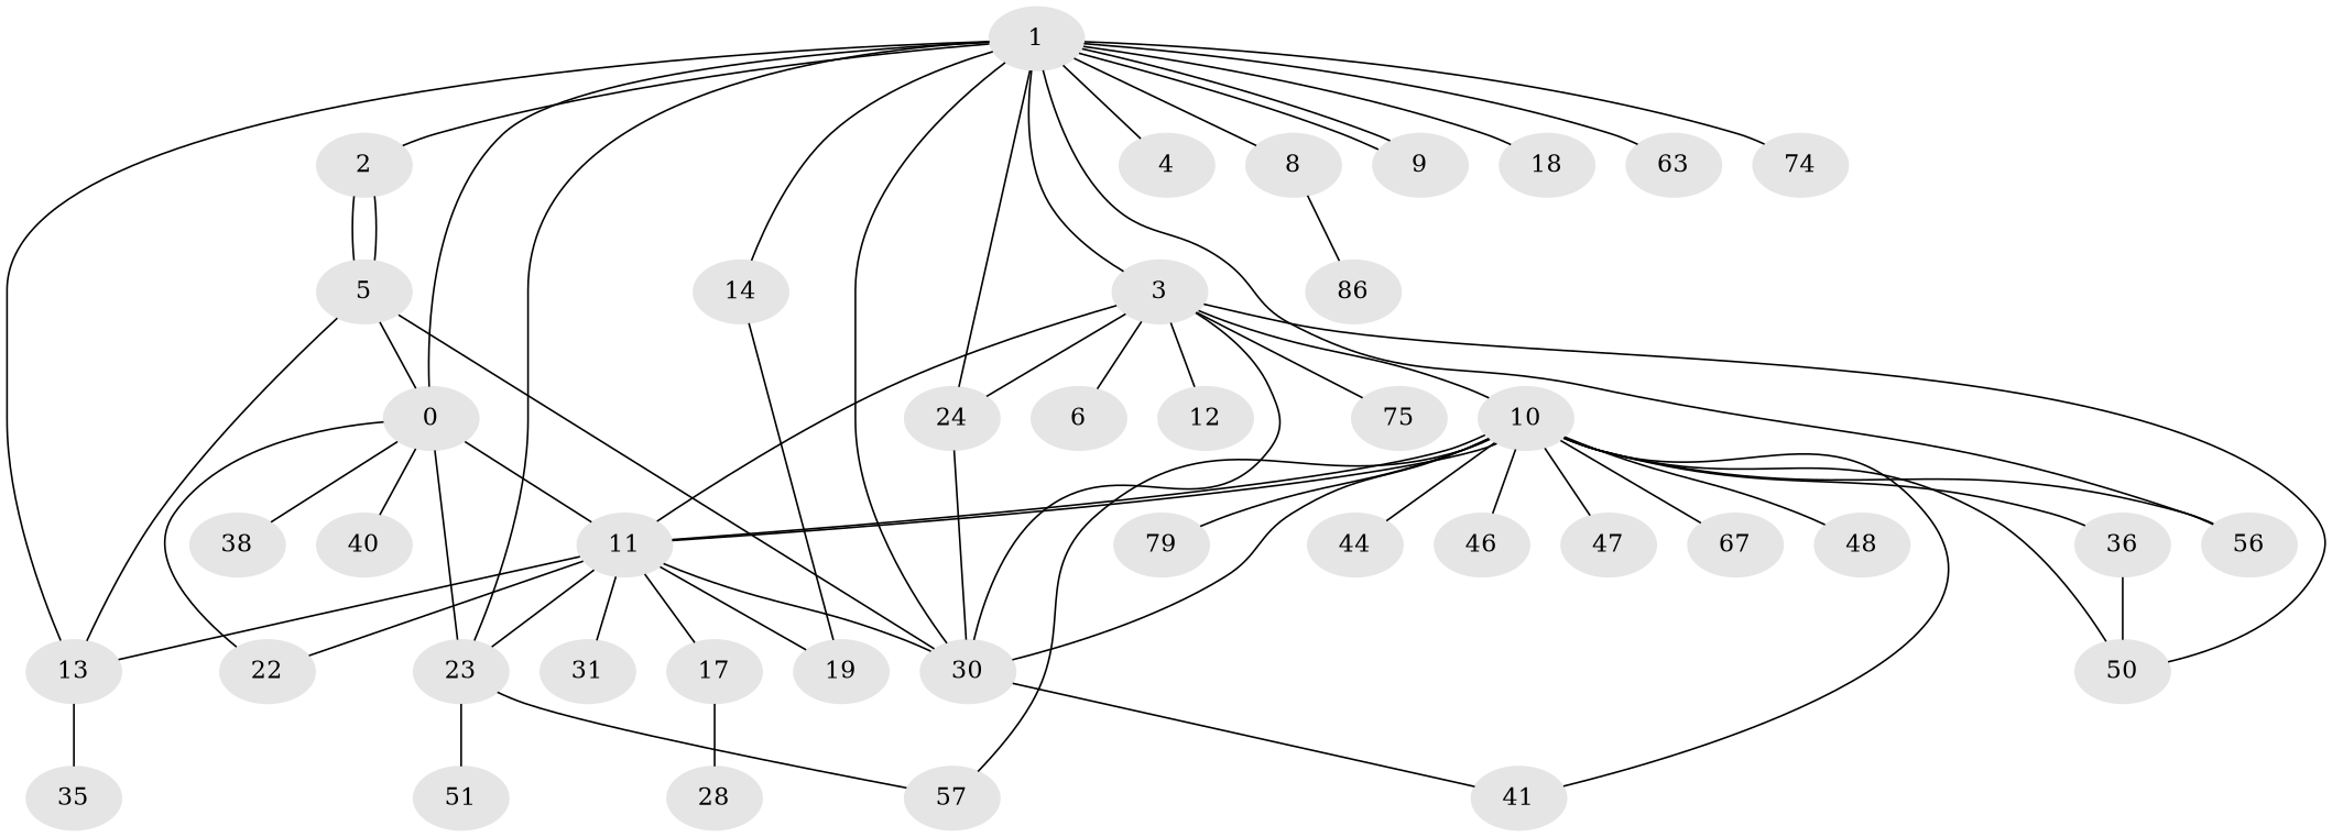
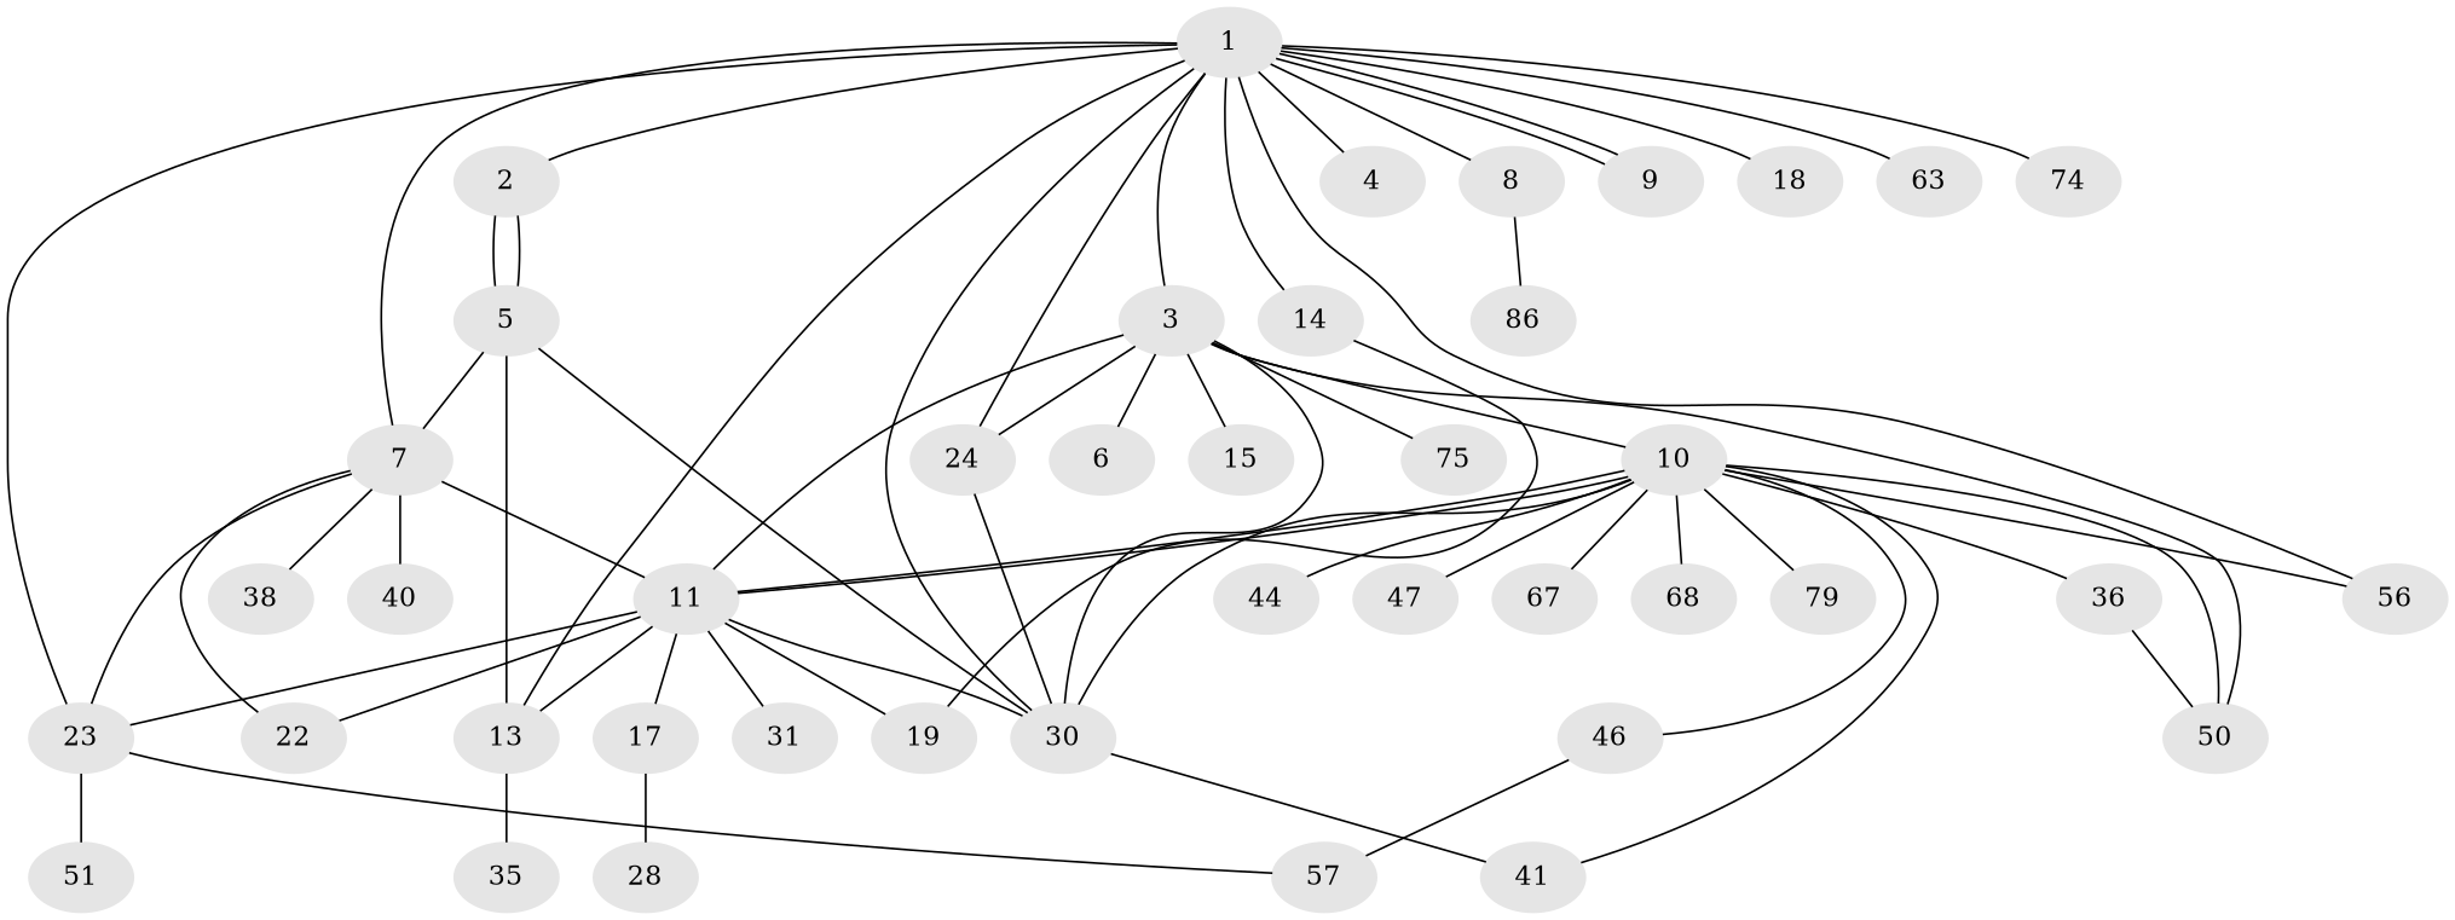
  graph {
    node [color=gray90 style=filled]
    1 [super="+21+26"]
    2
    3
    4
-   7 [super="+42+12+43+85" label=0]
+   7 [super="+42+12+43+85"]
    8
    9
    13 [super="+37+66+16+39+27"]
    14 [super="+87"]
    18
    23 [super="+45+34"]
    24 [super="+71+84+65"]
    30 [super="+60+69+48"]
    56 [super="+58"]
    63
    74
    5
    6
    10 [super="+29"]
    11 [super="+49+20+83+73"]
-   15 [label=12]
+   15
    50 [super="+61"]
    75
    22
    38
    40
    86
    35 [super="+52"]
    19 [super="+64+32"]
    57 [super="+62"]
    51
    41 [super="+81"]
    36 [super="+55+59"]
    44
    46
    47
    67
-   68 [label=48]
+   68
    79
    17 [super="+25"]
    31
    28
    1 -- 2
    1 -- 3
    1 -- 4
    1 -- 7
    1 -- 8
    1 -- 9
    1 -- 9
    1 -- 13
    1 -- 14
    1 -- 18
    1 -- 23 [weight=2]
    1 -- 24
    1 -- 30
    1 -- 56
    1 -- 63
    1 -- 74 [weight=2]
    2 -- 5
    2 -- 5
    3 -- 24
    3 -- 30
    3 -- 6
    3 -- 10
    3 -- 11
    3 -- 15
    3 -- 50
    3 -- 75
    7 -- 23 [weight=2]
    7 -- 11 [weight=3]
    7 -- 22
    7 -- 38
    7 -- 40
    8 -- 86
    13 -- 35
    14 -- 19
    23 -- 57
    23 -- 51
    24 -- 30
    30 -- 41
    5 -- 7 [weight=2]
    5 -- 13 [weight=2]
    5 -- 30
    10 -- 30
    10 -- 56
    10 -- 11
    10 -- 11
    10 -- 50
-   10 -- 57
+   46 -- 57
    10 -- 41
    10 -- 36
    10 -- 44
    10 -- 46
    10 -- 47
    10 -- 67
    10 -- 68
    10 -- 79
    11 -- 13
    11 -- 23
    11 -- 30
    11 -- 22
    11 -- 19
    11 -- 17
    11 -- 31
    36 -- 50
    17 -- 28
  }
